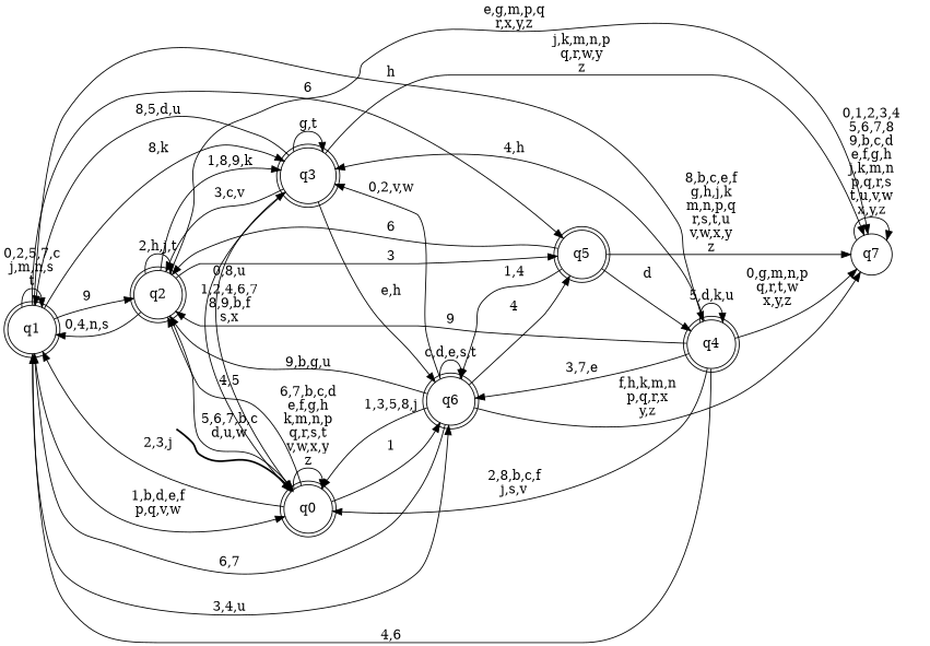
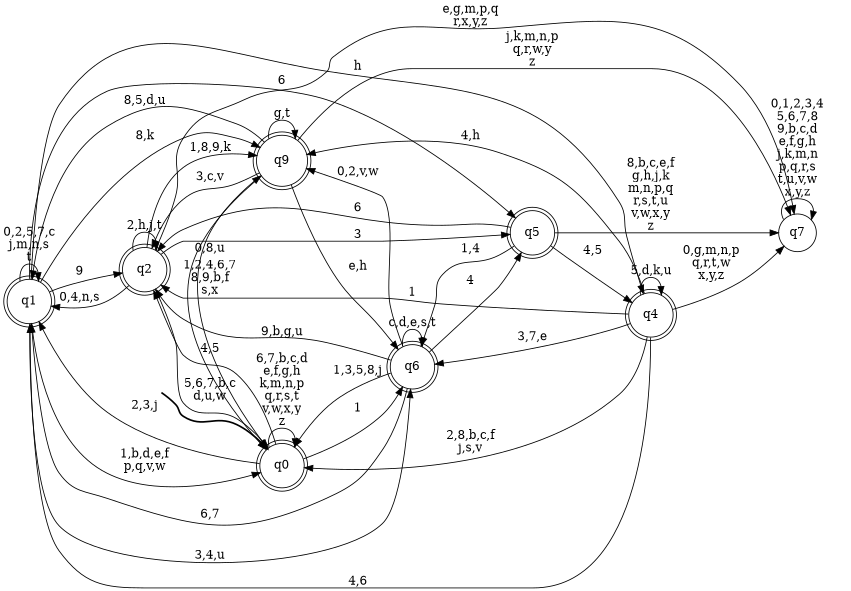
  digraph {
    rankdir=LR
    node [shape=doublecircle style="rounded,filled" color=black fillcolor=white]
    __start0 [height=0 shape=none style=invis width=0 color="" fillcolor=""]
    n2 [label=q0]
    n3 [label=q1]
    n4 [label=q2]
-   n5 [label=q3]
+   n5 [label=q9]
    n6 [label=q6]
    n7 [label=q4]
    n8 [label=q5]
    n9 [label=q7 shape=circle style=filled]
    subgraph cluster_1 {
      nodesep=0.15
      ranksep=0.15
      style=invis
      __start0
      n2
    }
    __start0 -> n2 [penwidth=2]
    n2 -> n2 [label="6,7,b,c,d\ne,f,g,h\nk,m,n,p\nq,r,s,t\nv,w,x,y\nz"]
    n2 -> n3 [label="2,3,j"]
    n2 -> n4 [label="4,5"]
    n2 -> n5 [label="0,8,u"]
    n2 -> n6 [label=1]
    n3 -> n2 [label="1,b,d,e,f\np,q,v,w"]
    n3 -> n3 [label="0,2,5,7,c\nj,m,n,s\nt"]
    n3 -> n4 [label=9]
    n3 -> n5 [label="8,k"]
    n3 -> n6 [label="3,4,u"]
    n3 -> n7 [label=h]
    n3 -> n8 [label=6]
    n4 -> n2 [label="5,6,7,b,c\nd,u,w"]
    n4 -> n3 [label="0,4,n,s"]
    n4 -> n4 [label="2,h,j,t"]
    n4 -> n5 [label="1,8,9,k"]
    n4 -> n8 [label=3]
    n4 -> n9 [label="e,g,m,p,q\nr,x,y,z"]
    n5 -> n2 [label="1,2,4,6,7\n8,9,b,f\ns,x"]
    n5 -> n3 [label="8,5,d,u"]
    n5 -> n4 [label="3,c,v"]
    n5 -> n5 [label="g,t"]
    n5 -> n6 [label="e,h"]
    n5 -> n9 [label="j,k,m,n,p\nq,r,w,y\nz"]
    n6 -> n2 [label="1,3,5,8,j"]
    n6 -> n3 [label="6,7"]
    n6 -> n4 [label="9,b,g,u"]
    n6 -> n5 [label="0,2,v,w"]
    n6 -> n6 [label="c,d,e,s,t"]
    n6 -> n8 [label=4]
-   n6 -> n9 [label="f,h,k,m,n\np,q,r,x\ny,z"]
    n7 -> n2 [label="2,8,b,c,f\nj,s,v"]
    n7 -> n3 [label="4,6"]
-   n7 -> n4 [label=9]
+   n7 -> n4 [label=1]
    n7 -> n5 [label="4,h"]
    n7 -> n6 [label="3,7,e"]
    n7 -> n7 [label="5,d,k,u"]
    n7 -> n9 [label="0,g,m,n,p\nq,r,t,w\nx,y,z"]
    n8 -> n4 [label=6]
    n8 -> n6 [label="1,4"]
-   n8 -> n7 [label=d]
+   n8 -> n7 [label="4,5"]
    n8 -> n9 [label="8,b,c,e,f\ng,h,j,k\nm,n,p,q\nr,s,t,u\nv,w,x,y\nz"]
    n9 -> n9 [label="0,1,2,3,4\n5,6,7,8\n9,b,c,d\ne,f,g,h\nj,k,m,n\np,q,r,s\nt,u,v,w\nx,y,z"]
  }
